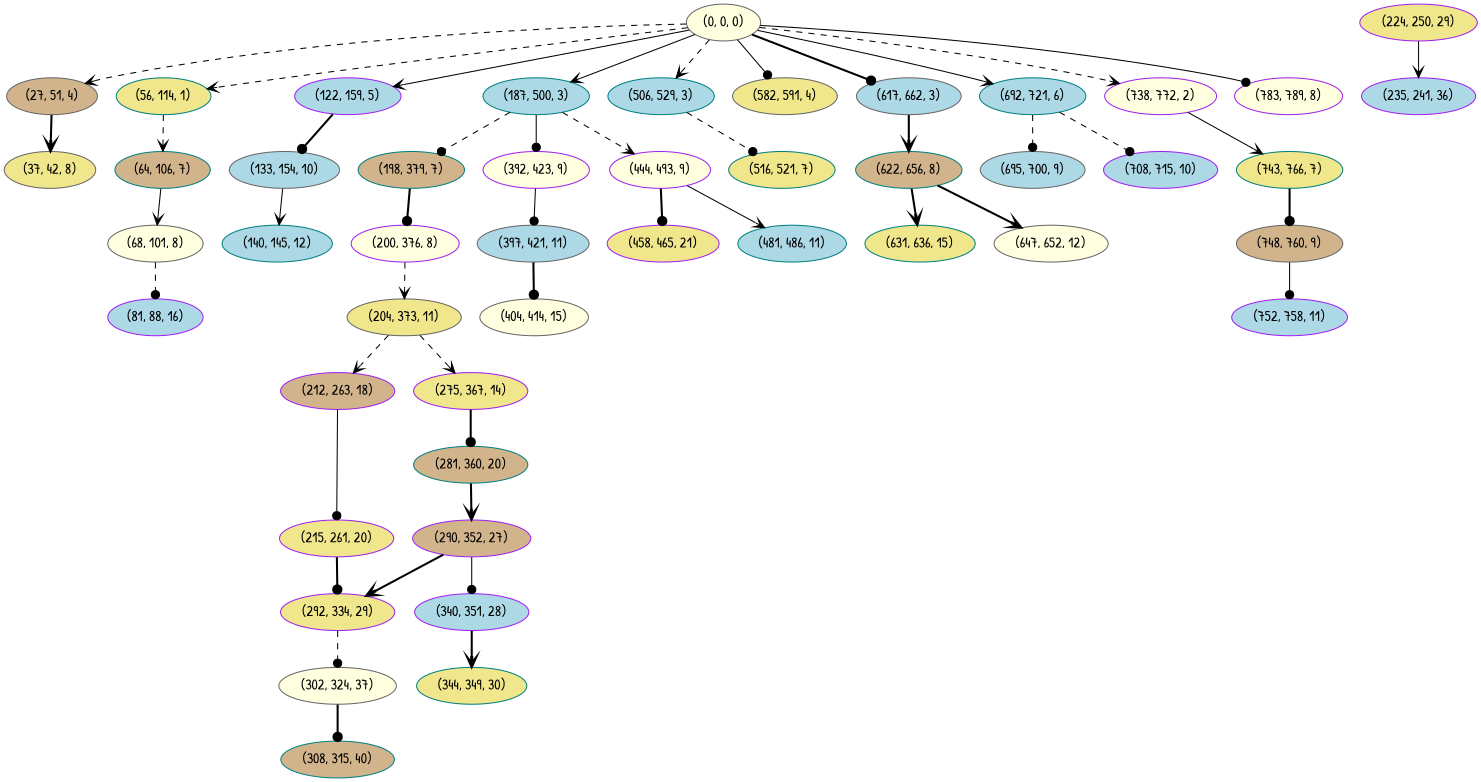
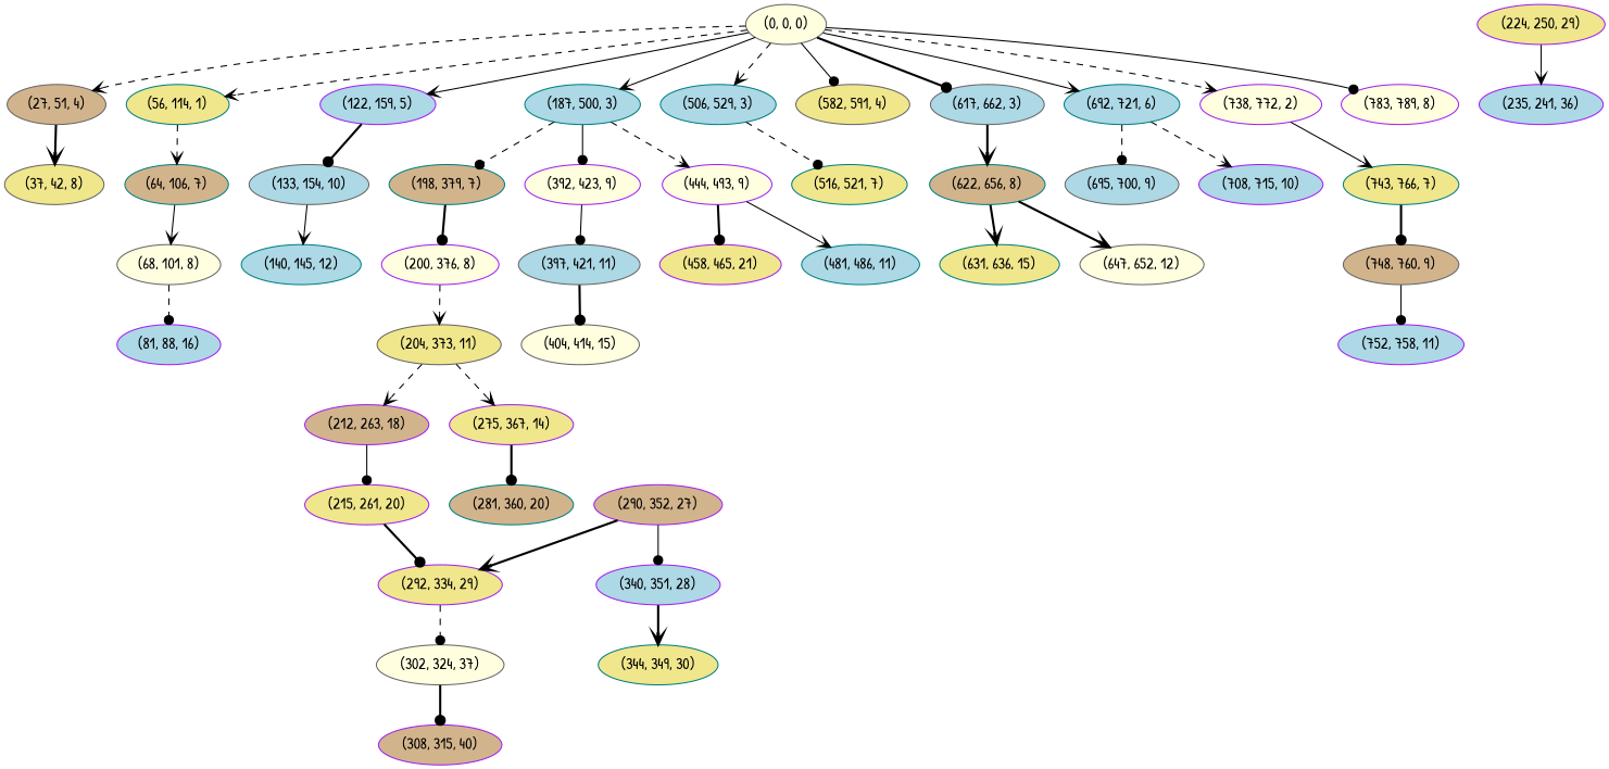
  digraph {
    fontname="Patrick Hand"
    node [color=purple fillcolor=lightblue fontname="Patrick Hand" style=filled]
    edge [arrowhead=vee fontname="Patrick Hand" style=bold]
    "(0, 0, 0)" [color=gray40 fillcolor=lightyellow]
    "(27, 51, 4)" [color=gray40 fillcolor=tan]
    "(56, 114, 1)" [color=teal fillcolor=khaki]
    "(122, 159, 5)"
    "(187, 500, 3)" [color=teal]
    "(506, 529, 3)" [color=teal]
    "(582, 591, 4)" [color=gray40 fillcolor=khaki]
    "(617, 662, 3)" [color=gray40]
    "(692, 721, 6)" [color=teal]
    "(738, 772, 2)" [fillcolor=lightyellow]
    "(783, 789, 8)" [fillcolor=lightyellow]
    "(37, 42, 8)" [color=gray40 fillcolor=khaki]
    "(64, 106, 7)" [color=teal fillcolor=tan]
    "(133, 154, 10)" [color=gray40]
    "(198, 379, 7)" [color=teal fillcolor=tan]
    "(392, 423, 9)" [fillcolor=lightyellow]
    "(444, 493, 9)" [fillcolor=lightyellow]
    "(516, 521, 7)" [color=teal fillcolor=khaki]
    "(622, 656, 8)" [color=teal fillcolor=tan]
    "(695, 700, 9)" [color=gray40]
    "(708, 715, 10)"
    "(743, 766, 7)" [color=teal fillcolor=khaki]
    "(68, 101, 8)" [color=gray40 fillcolor=lightyellow]
    "(81, 88, 16)"
    "(140, 145, 12)" [color=teal]
    "(200, 376, 8)" [fillcolor=lightyellow]
    "(397, 421, 11)" [color=gray40]
    "(458, 465, 21)" [fillcolor=khaki]
    "(481, 486, 11)" [color=teal]
    "(204, 373, 11)" [color=gray40 fillcolor=khaki]
    "(212, 263, 18)" [fillcolor=tan]
    "(275, 367, 14)" [fillcolor=khaki]
    "(215, 261, 20)" [fillcolor=khaki]
    "(281, 360, 20)" [color=teal fillcolor=tan]
    "(292, 334, 29)" [fillcolor=khaki]
    "(224, 250, 29)" [fillcolor=khaki]
    "(235, 241, 36)"
    "(290, 352, 27)" [fillcolor=tan]
    "(340, 351, 28)"
    "(302, 324, 37)" [color=gray40 fillcolor=lightyellow]
    "(344, 349, 30)" [color=teal fillcolor=khaki]
-   "(308, 315, 40)" [color=teal fillcolor=tan]
+   "(308, 315, 40)" [fillcolor=tan]
    "(404, 414, 15)" [color=gray40 fillcolor=lightyellow]
    "(631, 636, 15)" [color=teal fillcolor=khaki]
    "(647, 652, 12)" [color=gray40 fillcolor=lightyellow]
    "(748, 760, 9)" [color=gray40 fillcolor=tan]
    "(752, 758, 11)"
    "(0, 0, 0)" -> "(27, 51, 4)" [style=dashed]
    "(0, 0, 0)" -> "(56, 114, 1)" [style=dashed]
    "(0, 0, 0)" -> "(122, 159, 5)" [style=solid]
    "(0, 0, 0)" -> "(187, 500, 3)" [style=solid]
    "(0, 0, 0)" -> "(506, 529, 3)" [style=dashed]
    "(0, 0, 0)" -> "(582, 591, 4)" [arrowhead=dot style=solid]
    "(0, 0, 0)" -> "(617, 662, 3)" [arrowhead=dot]
    "(0, 0, 0)" -> "(692, 721, 6)" [style=solid]
    "(0, 0, 0)" -> "(738, 772, 2)" [style=dashed]
    "(0, 0, 0)" -> "(783, 789, 8)" [arrowhead=dot style=solid]
    "(27, 51, 4)" -> "(37, 42, 8)"
    "(56, 114, 1)" -> "(64, 106, 7)" [style=dashed]
    "(122, 159, 5)" -> "(133, 154, 10)" [arrowhead=dot]
    "(187, 500, 3)" -> "(198, 379, 7)" [arrowhead=dot style=dashed]
    "(187, 500, 3)" -> "(392, 423, 9)" [arrowhead=dot style=solid]
    "(187, 500, 3)" -> "(444, 493, 9)" [style=dashed]
    "(506, 529, 3)" -> "(516, 521, 7)" [arrowhead=dot style=dashed]
    "(617, 662, 3)" -> "(622, 656, 8)"
    "(692, 721, 6)" -> "(695, 700, 9)" [arrowhead=dot style=dashed]
-   "(692, 721, 6)" -> "(708, 715, 10)" [arrowhead=dot style=dashed]
+   "(692, 721, 6)" -> "(708, 715, 10)" [style=dashed]
    "(738, 772, 2)" -> "(743, 766, 7)" [style=solid]
    "(64, 106, 7)" -> "(68, 101, 8)" [style=solid]
    "(133, 154, 10)" -> "(140, 145, 12)" [style=solid]
    "(198, 379, 7)" -> "(200, 376, 8)" [arrowhead=dot]
    "(392, 423, 9)" -> "(397, 421, 11)" [arrowhead=dot style=solid]
    "(444, 493, 9)" -> "(458, 465, 21)" [arrowhead=dot]
    "(444, 493, 9)" -> "(481, 486, 11)" [style=solid]
    "(622, 656, 8)" -> "(631, 636, 15)"
    "(622, 656, 8)" -> "(647, 652, 12)"
    "(743, 766, 7)" -> "(748, 760, 9)" [arrowhead=dot]
    "(68, 101, 8)" -> "(81, 88, 16)" [arrowhead=dot style=dashed]
    "(200, 376, 8)" -> "(204, 373, 11)" [style=dashed]
    "(397, 421, 11)" -> "(404, 414, 15)" [arrowhead=dot]
    "(204, 373, 11)" -> "(212, 263, 18)" [style=dashed]
    "(204, 373, 11)" -> "(275, 367, 14)" [style=dashed]
    "(212, 263, 18)" -> "(215, 261, 20)" [arrowhead=dot style=solid]
    "(275, 367, 14)" -> "(281, 360, 20)" [arrowhead=dot]
    "(215, 261, 20)" -> "(292, 334, 29)" [arrowhead=dot]
-   "(281, 360, 20)" -> "(290, 352, 27)"
    "(292, 334, 29)" -> "(302, 324, 37)" [arrowhead=dot style=dashed]
    "(224, 250, 29)" -> "(235, 241, 36)" [style=solid]
    "(290, 352, 27)" -> "(292, 334, 29)"
    "(290, 352, 27)" -> "(340, 351, 28)" [arrowhead=dot style=solid]
    "(340, 351, 28)" -> "(344, 349, 30)"
    "(302, 324, 37)" -> "(308, 315, 40)" [arrowhead=dot]
    "(748, 760, 9)" -> "(752, 758, 11)" [arrowhead=dot style=solid]
  }
